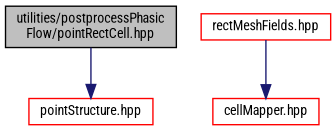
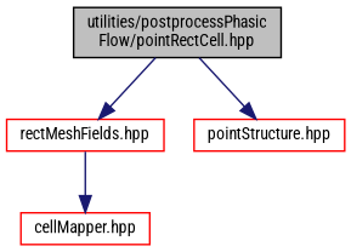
  digraph {
    fontname="Roboto Condensed"
    node [color=red fillcolor=white fontname="Roboto Condensed" fontsize=10 shape=record style=filled]
    edge [color=midnightblue fontname="Roboto Condensed" fontsize=10 labelfontname=Helvetica labelfontsize=10 style=solid]
    n1 [color=black fillcolor=grey75 fontcolor=black height=0.2 label="utilities/postprocessPhasic\lFlow/pointRectCell.hpp" width=0.4]
    n2 [height=0.2 label="rectMeshFields.hpp" width=0.4]
    n3 [height=0.2 label="pointStructure.hpp" width=0.4]
    n4 [height=0.2 label="cellMapper.hpp" width=0.4]
+   n1 -> n2
    n1 -> n3
    n2 -> n4
  }
